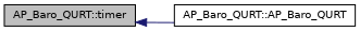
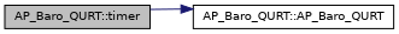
  digraph {
    rankdir=LR
    node [color=black fontname=Helvetica fontsize=10 shape=record style=filled]
    n1 [fillcolor=grey75 fontcolor=black height=0.2 label="AP_Baro_QURT::timer" width=0.4]
    n2 [fillcolor=white height=0.2 label="AP_Baro_QURT::AP_Baro_QURT" width=0.4]
-   n1 -> n2 [color=midnightblue dir=back fontname=Helvetica fontsize=10 labelfontname=Helvetica labelfontsize=10 style=solid]
+   n2 -> n1 [color=midnightblue dir=back fontname=Helvetica fontsize=10 labelfontname=Helvetica labelfontsize=10 style=solid]
  }
